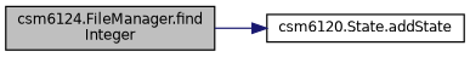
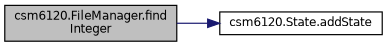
  digraph {
    rankdir=LR
    node [color=black fontname=Helvetica fontsize=10 shape=record style=filled]
-   n1 [fillcolor=grey75 fontcolor=black height=0.2 label="csm6124.FileManager.find\lInteger" width=0.4]
+   n1 [fillcolor=grey75 fontcolor=black height=0.2 label="csm6120.FileManager.find\lInteger" width=0.4]
    n2 [fillcolor=white height=0.2 label="csm6120.State.addState" width=0.4]
    n1 -> n2 [color=midnightblue fontname=Helvetica fontsize=10 labelfontname=Helvetica labelfontsize=10 style=solid]
  }
